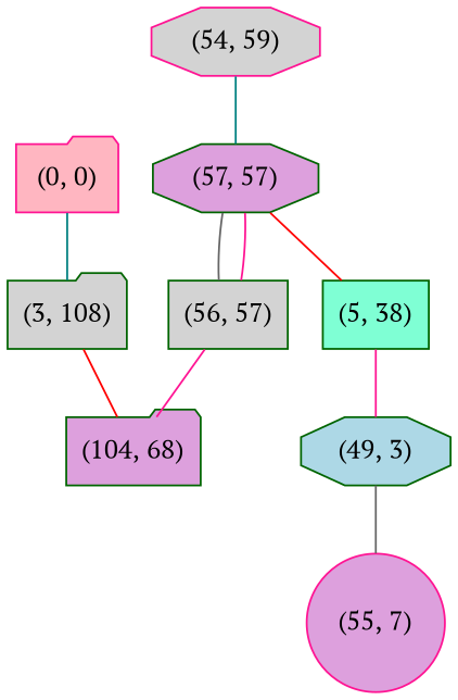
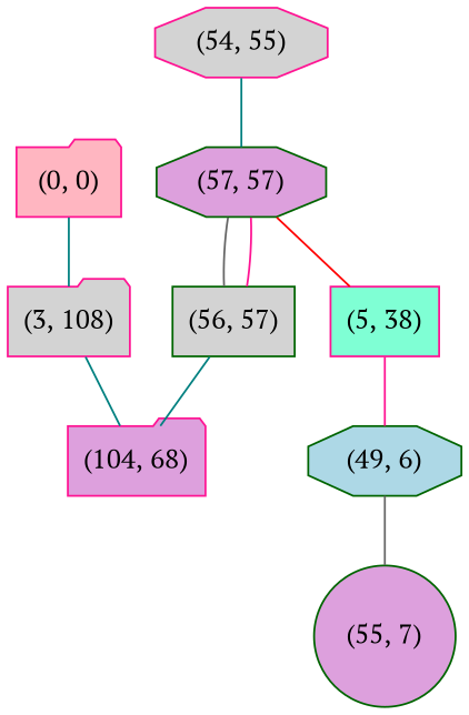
  graph {
    fontname="PT Serif"
    node [color=darkgreen fillcolor=lightgrey fontname="PT Serif" shape=folder style=filled]
    edge [color=deeppink fontname="PT Serif" weight=1]
    "(0, 0)" [color=deeppink fillcolor=lightpink]
-   "(3, 108)"
-   "(5, 38)" [fillcolor=aquamarine shape=box]
-   "(49, 3)" [fillcolor=lightblue shape=octagon]
-   "(104, 68)" [fillcolor=plum]
-   "(54, 59)" [color=deeppink shape=octagon]
+   "(3, 108)" [color=deeppink]
+   "(5, 38)" [color=deeppink fillcolor=aquamarine shape=box]
+   "(49, 3)" [fillcolor=lightblue shape=octagon label="(49, 6)"]
+   "(104, 68)" [color=deeppink fillcolor=plum]
+   "(54, 59)" [color=deeppink shape=octagon label="(54, 55)"]
    "(57, 57)" [fillcolor=plum shape=octagon]
    n8 [label="(56, 57)" shape=box]
-   "(55, 7)" [color=deeppink fillcolor=plum shape=circle]
+   "(55, 7)" [fillcolor=plum shape=circle]
    "(0, 0)" -- "(3, 108)" [color=teal weight=4]
-   "(3, 108)" -- "(104, 68)" [color=red]
+   "(3, 108)" -- "(104, 68)" [color=teal]
    "(5, 38)" -- "(49, 3)"
    "(49, 3)" -- "(55, 7)" [color=gray40 weight=2]
    "(54, 59)" -- "(57, 57)" [color=teal]
    "(57, 57)" -- "(5, 38)" [color=red]
    "(57, 57)" -- n8 [color=gray40]
    "(57, 57)" -- n8
-   n8 -- "(104, 68)"
+   n8 -- "(104, 68)" [color=teal]
  }
